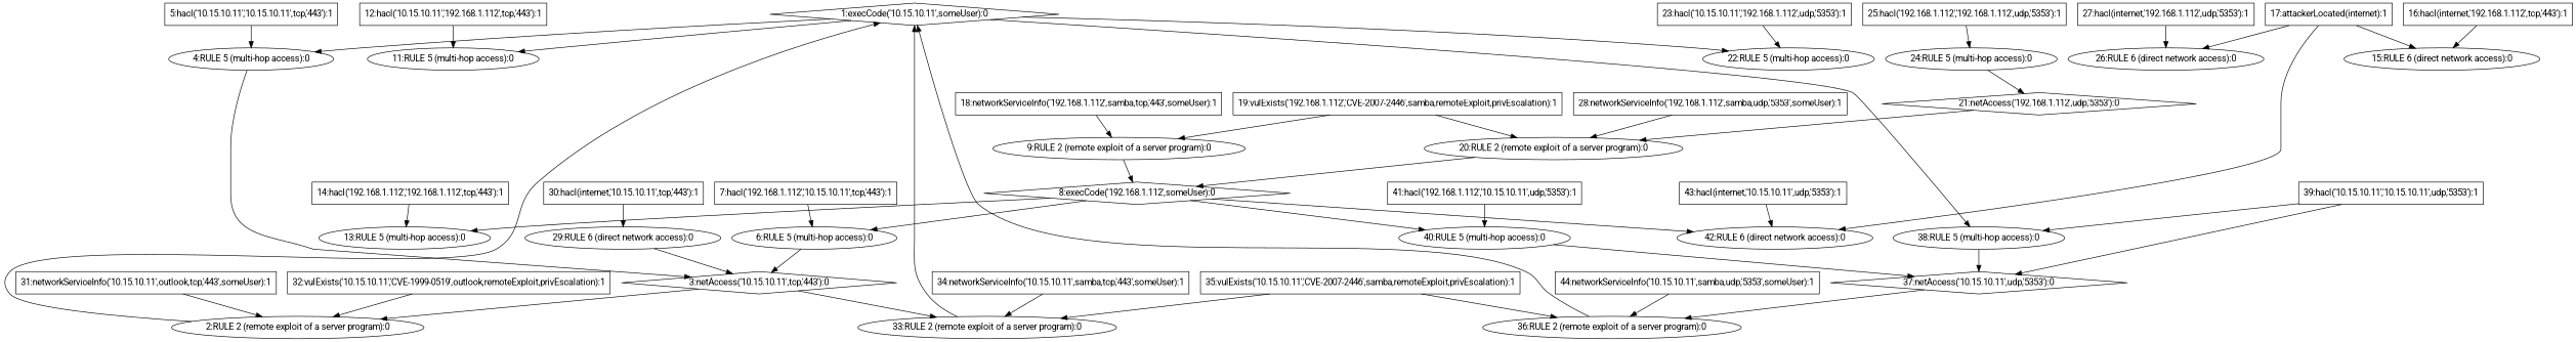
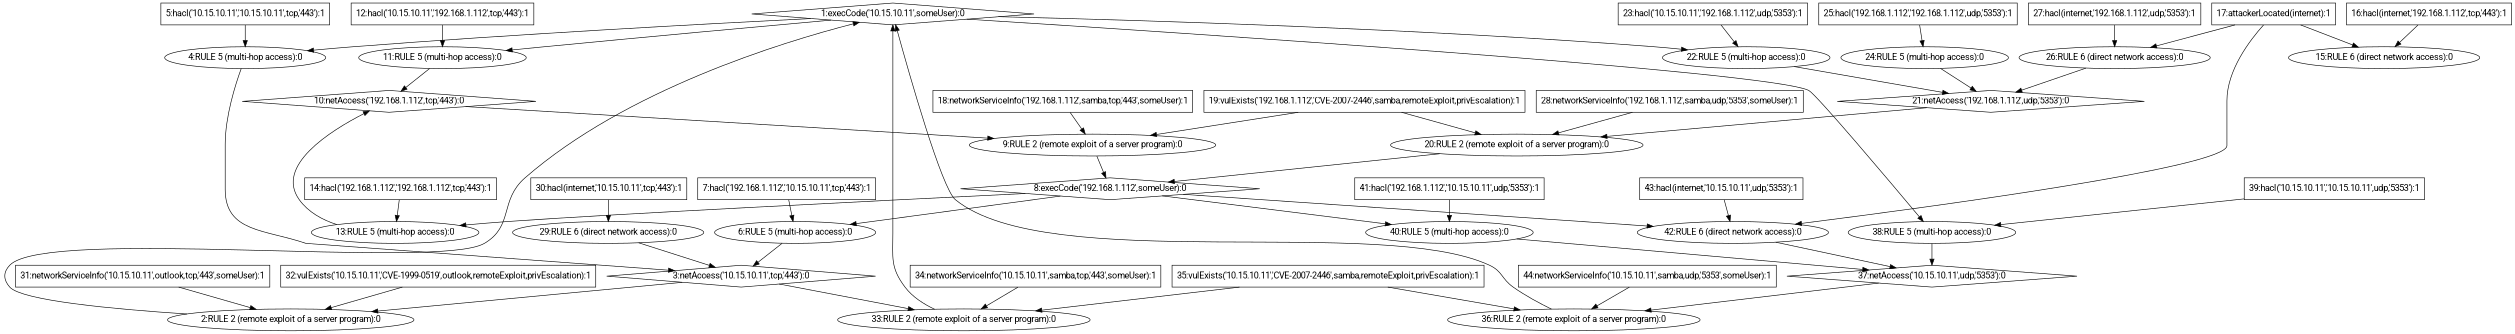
  digraph {
    fontname=Roboto
    node [fontname=Roboto shape=box]
    edge [fontname=Roboto]
    n1 [label="1:execCode('10.15.10.11',someUser):0" shape=diamond]
    n2 [label="4:RULE 5 (multi-hop access):0" shape=ellipse]
    n3 [label="11:RULE 5 (multi-hop access):0" shape=ellipse]
    n4 [label="22:RULE 5 (multi-hop access):0" shape=ellipse]
    n5 [label="38:RULE 5 (multi-hop access):0" shape=ellipse]
    n6 [label="3:netAccess('10.15.10.11',tcp,'443'):0" shape=diamond]
+   n7 [label="10:netAccess('192.168.1.112',tcp,'443'):0" shape=diamond]
    n8 [label="21:netAccess('192.168.1.112',udp,'5353'):0" shape=diamond]
    n9 [label="37:netAccess('10.15.10.11',udp,'5353'):0" shape=diamond]
    n10 [label="2:RULE 2 (remote exploit of a server program):0" shape=ellipse]
    n11 [label="33:RULE 2 (remote exploit of a server program):0" shape=ellipse]
    n12 [label="5:hacl('10.15.10.11','10.15.10.11',tcp,'443'):1"]
    n13 [label="6:RULE 5 (multi-hop access):0" shape=ellipse]
    n14 [label="7:hacl('192.168.1.112','10.15.10.11',tcp,'443'):1"]
    n15 [label="8:execCode('192.168.1.112',someUser):0" shape=diamond]
    n16 [label="13:RULE 5 (multi-hop access):0" shape=ellipse]
    n17 [label="40:RULE 5 (multi-hop access):0" shape=ellipse]
    n18 [label="42:RULE 6 (direct network access):0" shape=ellipse]
    n19 [label="24:RULE 5 (multi-hop access):0" shape=ellipse]
    n20 [label="9:RULE 2 (remote exploit of a server program):0" shape=ellipse]
    n21 [label="12:hacl('10.15.10.11','192.168.1.112',tcp,'443'):1"]
    n22 [label="14:hacl('192.168.1.112','192.168.1.112',tcp,'443'):1"]
    n23 [label="15:RULE 6 (direct network access):0" shape=ellipse]
    n24 [label="16:hacl(internet,'192.168.1.112',tcp,'443'):1"]
    n25 [label="17:attackerLocated(internet):1"]
    n26 [label="26:RULE 6 (direct network access):0" shape=ellipse]
    n27 [label="29:RULE 6 (direct network access):0" shape=ellipse]
    n28 [label="18:networkServiceInfo('192.168.1.112',samba,tcp,'443',someUser):1"]
    n29 [label="19:vulExists('192.168.1.112','CVE-2007-2446',samba,remoteExploit,privEscalation):1"]
    n30 [label="20:RULE 2 (remote exploit of a server program):0" shape=ellipse]
    n31 [label="23:hacl('10.15.10.11','192.168.1.112',udp,'5353'):1"]
    n32 [label="25:hacl('192.168.1.112','192.168.1.112',udp,'5353'):1"]
    n33 [label="27:hacl(internet,'192.168.1.112',udp,'5353'):1"]
    n34 [label="28:networkServiceInfo('192.168.1.112',samba,udp,'5353',someUser):1"]
    n35 [label="30:hacl(internet,'10.15.10.11',tcp,'443'):1"]
    n36 [label="31:networkServiceInfo('10.15.10.11',outlook,tcp,'443',someUser):1"]
    n37 [label="32:vulExists('10.15.10.11','CVE-1999-0519',outlook,remoteExploit,privEscalation):1"]
    n38 [label="34:networkServiceInfo('10.15.10.11',samba,tcp,'443',someUser):1"]
    n39 [label="35:vulExists('10.15.10.11','CVE-2007-2446',samba,remoteExploit,privEscalation):1"]
    n40 [label="36:RULE 2 (remote exploit of a server program):0" shape=ellipse]
    n41 [label="39:hacl('10.15.10.11','10.15.10.11',udp,'5353'):1"]
    n42 [label="41:hacl('192.168.1.112','10.15.10.11',udp,'5353'):1"]
    n43 [label="43:hacl(internet,'10.15.10.11',udp,'5353'):1"]
    n44 [label="44:networkServiceInfo('10.15.10.11',samba,udp,'5353',someUser):1"]
    n1 -> n2
    n1 -> n3
    n1 -> n4
    n1 -> n5
    n2 -> n6
+   n3 -> n7
+   n4 -> n8
    n5 -> n9
    n6 -> n10
    n6 -> n11
+   n7 -> n20
    n8 -> n30
    n9 -> n40
    n10 -> n1
    n11 -> n1
    n12 -> n2
    n13 -> n6
    n14 -> n13
    n15 -> n13
    n15 -> n16
    n15 -> n17
    n15 -> n18
+   n16 -> n7
    n17 -> n9
-   n41 -> n9
+   n18 -> n9
    n19 -> n8
    n20 -> n15
    n21 -> n3
    n22 -> n16
    n24 -> n23
    n25 -> n18
    n25 -> n23
    n25 -> n26
+   n26 -> n8
    n27 -> n6
    n28 -> n20
    n29 -> n20
    n29 -> n30
    n30 -> n15
    n31 -> n4
    n32 -> n19
    n33 -> n26
    n34 -> n30
    n35 -> n27
    n36 -> n10
    n37 -> n10
    n38 -> n11
    n39 -> n11
    n39 -> n40
    n40 -> n1
    n41 -> n5
    n42 -> n17
    n43 -> n18
    n44 -> n40
  }
